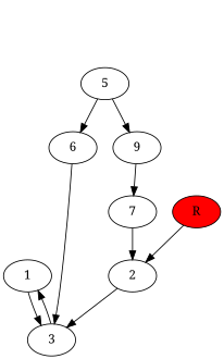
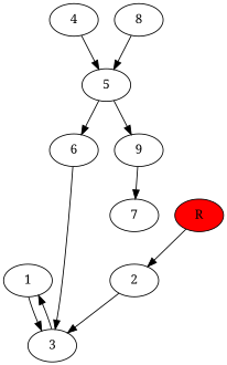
  digraph {
    fontname="Noto Serif"
    node [fontname="Noto Serif"]
    edge [fontname="Noto Serif"]
    1
    3
    2
+   4
    5
    6
    9
    7
+   8
    R [fillcolor="#ff0000" style=filled]
    1 -> 3
    3 -> 1
    2 -> 3
+   4 -> 5
    5 -> 6
    5 -> 9
    6 -> 3
    9 -> 7
-   7 -> 2
+   8 -> 5
    R -> 2
  }
